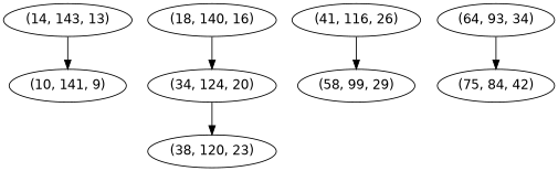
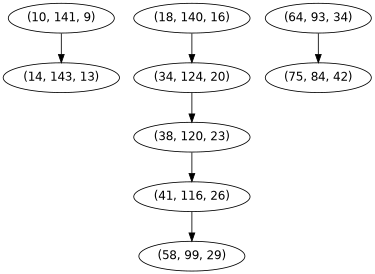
  digraph {
    fontname="DejaVu Sans"
    node [fontname="DejaVu Sans"]
    edge [fontname="DejaVu Sans"]
    n1 [label="(10, 141, 9)"]
    "(14, 143, 13)"
    "(18, 140, 16)"
    "(34, 124, 20)"
    "(38, 120, 23)"
    "(41, 116, 26)"
    "(58, 99, 29)"
    "(64, 93, 34)"
    "(75, 84, 42)"
-   "(14, 143, 13)" -> n1
+   n1 -> "(14, 143, 13)"
    "(18, 140, 16)" -> "(34, 124, 20)"
    "(34, 124, 20)" -> "(38, 120, 23)"
+   "(38, 120, 23)" -> "(41, 116, 26)"
    "(41, 116, 26)" -> "(58, 99, 29)"
    "(64, 93, 34)" -> "(75, 84, 42)"
  }
